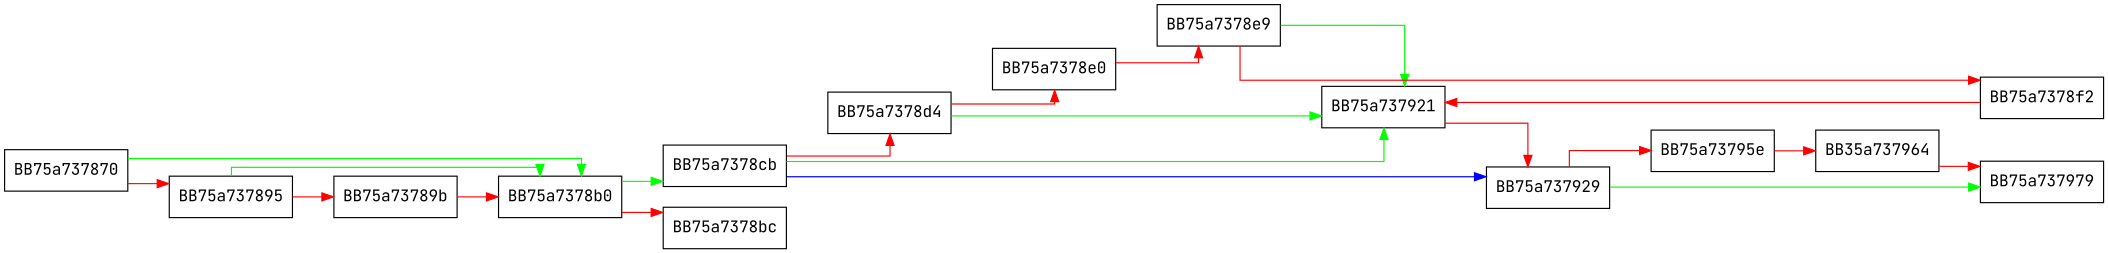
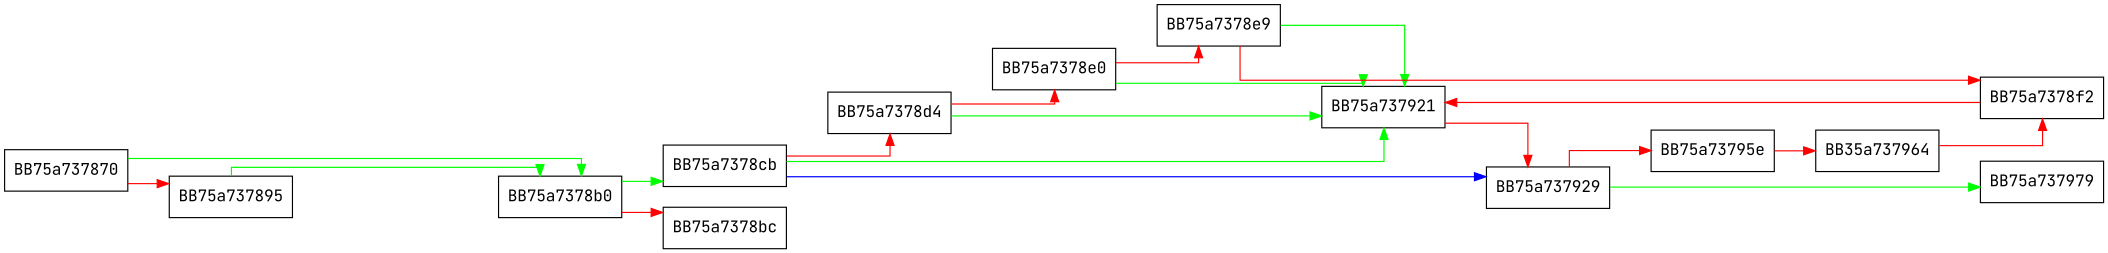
  digraph {
    fontname="JetBrains Mono"
    rankdir=LR
    splines=ortho
    node [fontname="JetBrains Mono" shape=box]
    edge [color=red fontname="JetBrains Mono"]
    BB75a737870
    BB75a7378b0
    BB75a737895
    BB75a7378cb
    BB75a7378bc
-   BB75a73789b
    BB75a737921
    BB75a7378d4
    BB75a737929
    BB75a7378e0
    BB75a737979
    BB75a73795e
    n13 [label=BB35a737964]
    BB75a7378e9
    BB75a7378f2
    BB75a737870 -> BB75a7378b0 [color=green]
    BB75a737870 -> BB75a737895
    BB75a7378b0 -> BB75a7378cb [color=green]
    BB75a7378b0 -> BB75a7378bc
    BB75a737895 -> BB75a7378b0 [color=green]
-   BB75a737895 -> BB75a73789b
    BB75a7378cb -> BB75a737921 [color=green]
    BB75a7378cb -> BB75a7378d4
    BB75a7378cb -> BB75a737929 [color=blue]
-   BB75a73789b -> BB75a7378b0
    BB75a737921 -> BB75a737929
    BB75a7378d4 -> BB75a737921 [color=green]
    BB75a7378d4 -> BB75a7378e0
    BB75a737929 -> BB75a737979 [color=green]
    BB75a737929 -> BB75a73795e
+   BB75a7378e0 -> BB75a737921 [color=green]
    BB75a7378e0 -> BB75a7378e9
    BB75a73795e -> n13
-   n13 -> BB75a737979
+   n13 -> BB75a7378f2
    BB75a7378e9 -> BB75a737921 [color=green]
    BB75a7378e9 -> BB75a7378f2
    BB75a7378f2 -> BB75a737921
  }
